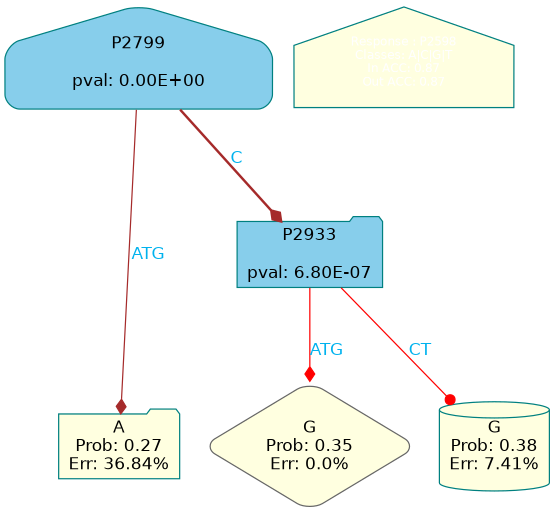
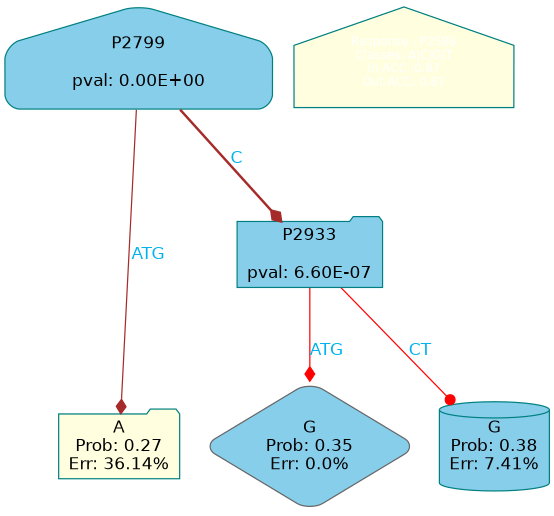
  digraph {
    ranksep=equally
    splines=polylines
    node [color=teal fillcolor=lightyellow fontname=helvetica shape=folder style="filled, rounded"]
    edge [arrowhead=diamond color=brown fontcolor=deepskyblue2 fontname=helvetica style=solid]
-   n1 [label="A\nProb: 0.27\nErr: 36.84%"]
-   n2 [color=gray40 label="G\nProb: 0.35\nErr: 0.0%" shape=diamond]
-   n3 [label="G\nProb: 0.38\nErr: 7.41%" shape=cylinder]
+   n1 [label="A\nProb: 0.27\nErr: 36.14%"]
+   n2 [color=gray40 fillcolor=skyblue label="G\nProb: 0.35\nErr: 0.0%" shape=diamond]
+   n3 [fillcolor=skyblue label="G\nProb: 0.38\nErr: 7.41%" shape=cylinder]
    n4 [align=left fontcolor=white fontsize=10 label="Response : P2598\nClasses: A|C|G|T\nIn ACC: 0.87\nOut ACC: 0.87\n" shape=house style=filled]
    n5 [fillcolor=skyblue label="P2799\n\npval: 0.00E+00" shape=house]
-   n6 [fillcolor=skyblue label="P2933\n\npval: 6.80E-07"]
+   n6 [fillcolor=skyblue label="P2933\n\npval: 6.60E-07"]
    subgraph sub_1 {
      rank=same
      n1
      n2
      n3
    }
    subgraph sub_2 {
      rank=same
      n4
      n5
    }
    n5 -> n1 [label=ATG]
    n5 -> n6 [label=C style=bold]
    n6 -> n2 [color=red label=ATG]
    n6 -> n3 [arrowhead=dot color=red label=CT]
  }
